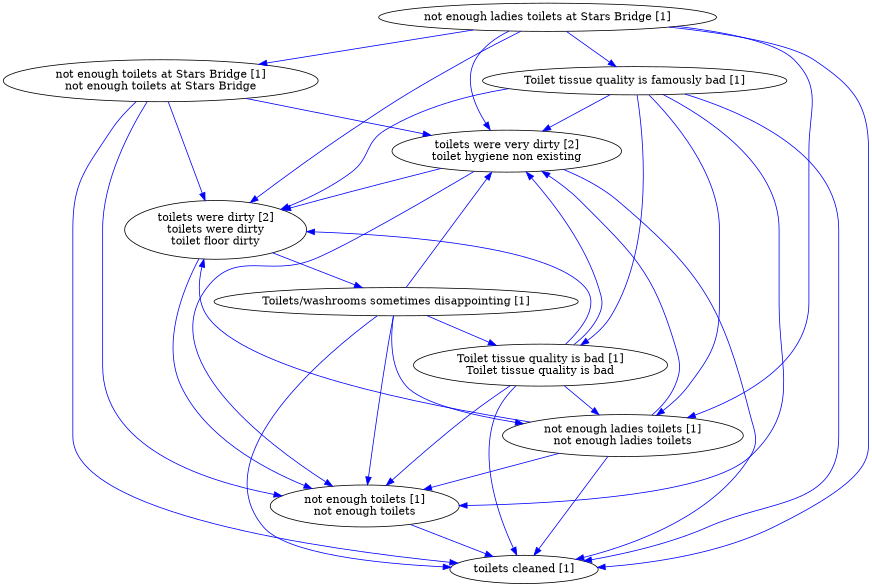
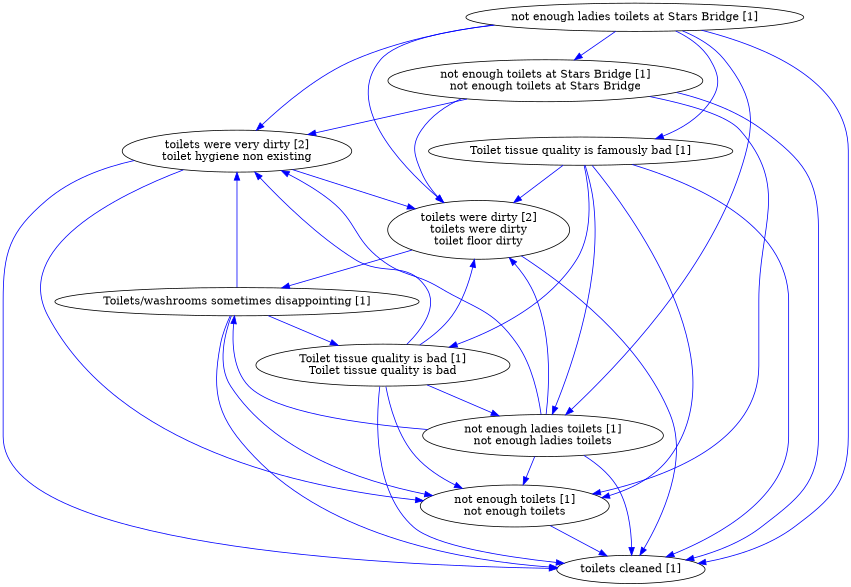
  digraph {
    edge [color=blue]
    "toilets were very dirty [2]\ntoilet hygiene non existing"
    "toilets were dirty [2]\ntoilets were dirty\ntoilet floor dirty"
    "not enough toilets [1]\nnot enough toilets"
    "toilets cleaned [1]"
    "Toilets/washrooms sometimes disappointing [1]"
    "Toilet tissue quality is famously bad [1]"
    "Toilet tissue quality is bad [1]\nToilet tissue quality is bad"
    "not enough ladies toilets [1]\nnot enough ladies toilets"
    "not enough ladies toilets at Stars Bridge [1]"
    "not enough toilets at Stars Bridge [1]\nnot enough toilets at Stars Bridge"
    "toilets were very dirty [2]\ntoilet hygiene non existing" -> "toilets were dirty [2]\ntoilets were dirty\ntoilet floor dirty"
    "toilets were very dirty [2]\ntoilet hygiene non existing" -> "not enough toilets [1]\nnot enough toilets"
    "toilets were very dirty [2]\ntoilet hygiene non existing" -> "toilets cleaned [1]"
-   "toilets were dirty [2]\ntoilets were dirty\ntoilet floor dirty" -> "not enough toilets [1]\nnot enough toilets"
+   "toilets were dirty [2]\ntoilets were dirty\ntoilet floor dirty" -> "toilets cleaned [1]"
    "toilets were dirty [2]\ntoilets were dirty\ntoilet floor dirty" -> "Toilets/washrooms sometimes disappointing [1]"
    "not enough toilets [1]\nnot enough toilets" -> "toilets cleaned [1]"
    "Toilets/washrooms sometimes disappointing [1]" -> "toilets were very dirty [2]\ntoilet hygiene non existing"
    "Toilets/washrooms sometimes disappointing [1]" -> "not enough toilets [1]\nnot enough toilets"
    "Toilets/washrooms sometimes disappointing [1]" -> "toilets cleaned [1]"
    "Toilets/washrooms sometimes disappointing [1]" -> "Toilet tissue quality is bad [1]\nToilet tissue quality is bad"
-   "Toilets/washrooms sometimes disappointing [1]" -> "not enough ladies toilets [1]\nnot enough ladies toilets"
-   "Toilet tissue quality is famously bad [1]" -> "toilets were very dirty [2]\ntoilet hygiene non existing"
+   "not enough ladies toilets [1]\nnot enough ladies toilets" -> "Toilets/washrooms sometimes disappointing [1]"
    "Toilet tissue quality is famously bad [1]" -> "toilets were dirty [2]\ntoilets were dirty\ntoilet floor dirty"
    "Toilet tissue quality is famously bad [1]" -> "not enough toilets [1]\nnot enough toilets"
    "Toilet tissue quality is famously bad [1]" -> "toilets cleaned [1]"
    "Toilet tissue quality is famously bad [1]" -> "Toilet tissue quality is bad [1]\nToilet tissue quality is bad"
    "Toilet tissue quality is famously bad [1]" -> "not enough ladies toilets [1]\nnot enough ladies toilets"
    "Toilet tissue quality is bad [1]\nToilet tissue quality is bad" -> "toilets were very dirty [2]\ntoilet hygiene non existing"
    "Toilet tissue quality is bad [1]\nToilet tissue quality is bad" -> "toilets were dirty [2]\ntoilets were dirty\ntoilet floor dirty"
    "Toilet tissue quality is bad [1]\nToilet tissue quality is bad" -> "not enough toilets [1]\nnot enough toilets"
    "Toilet tissue quality is bad [1]\nToilet tissue quality is bad" -> "toilets cleaned [1]"
    "Toilet tissue quality is bad [1]\nToilet tissue quality is bad" -> "not enough ladies toilets [1]\nnot enough ladies toilets"
    "not enough ladies toilets [1]\nnot enough ladies toilets" -> "toilets were very dirty [2]\ntoilet hygiene non existing"
    "not enough ladies toilets [1]\nnot enough ladies toilets" -> "toilets were dirty [2]\ntoilets were dirty\ntoilet floor dirty"
    "not enough ladies toilets [1]\nnot enough ladies toilets" -> "not enough toilets [1]\nnot enough toilets"
    "not enough ladies toilets [1]\nnot enough ladies toilets" -> "toilets cleaned [1]"
    "not enough ladies toilets at Stars Bridge [1]" -> "toilets were very dirty [2]\ntoilet hygiene non existing"
    "not enough ladies toilets at Stars Bridge [1]" -> "toilets were dirty [2]\ntoilets were dirty\ntoilet floor dirty"
    "not enough ladies toilets at Stars Bridge [1]" -> "toilets cleaned [1]"
    "not enough ladies toilets at Stars Bridge [1]" -> "Toilet tissue quality is famously bad [1]"
    "not enough ladies toilets at Stars Bridge [1]" -> "not enough ladies toilets [1]\nnot enough ladies toilets"
    "not enough ladies toilets at Stars Bridge [1]" -> "not enough toilets at Stars Bridge [1]\nnot enough toilets at Stars Bridge"
    "not enough toilets at Stars Bridge [1]\nnot enough toilets at Stars Bridge" -> "toilets were very dirty [2]\ntoilet hygiene non existing"
    "not enough toilets at Stars Bridge [1]\nnot enough toilets at Stars Bridge" -> "toilets were dirty [2]\ntoilets were dirty\ntoilet floor dirty"
    "not enough toilets at Stars Bridge [1]\nnot enough toilets at Stars Bridge" -> "not enough toilets [1]\nnot enough toilets"
    "not enough toilets at Stars Bridge [1]\nnot enough toilets at Stars Bridge" -> "toilets cleaned [1]"
  }
